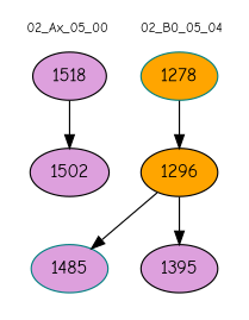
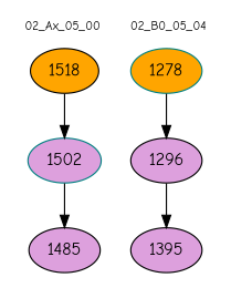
  digraph {
    fontname="Comic Neue"
    node [color=black fillcolor=plum fontname="Comic Neue" style=filled]
    edge [color=black fontname="Comic Neue"]
-   n1 [label=1518]
-   n2 [label=1502]
-   n3 [color=teal label=1485]
+   n1 [fillcolor=orange label=1518]
+   n2 [color=teal label=1502]
+   n3 [label=1485]
    n4 [color=teal fillcolor=orange label=1278]
-   n5 [fillcolor=orange label=1296]
+   n5 [label=1296]
    n6 [label=1395]
    subgraph cluster_1 {
      color=white
      fontsize=10
      label="02_Ax_05_00"
      n1
      n2
      n3
    }
    subgraph cluster_2 {
      color=white
      fontsize=10
      label="02_B0_05_04"
      n4
      n5
      n6
    }
    n1 -> n2
-   n5 -> n3
+   n2 -> n3
    n4 -> n5
    n5 -> n6
  }
